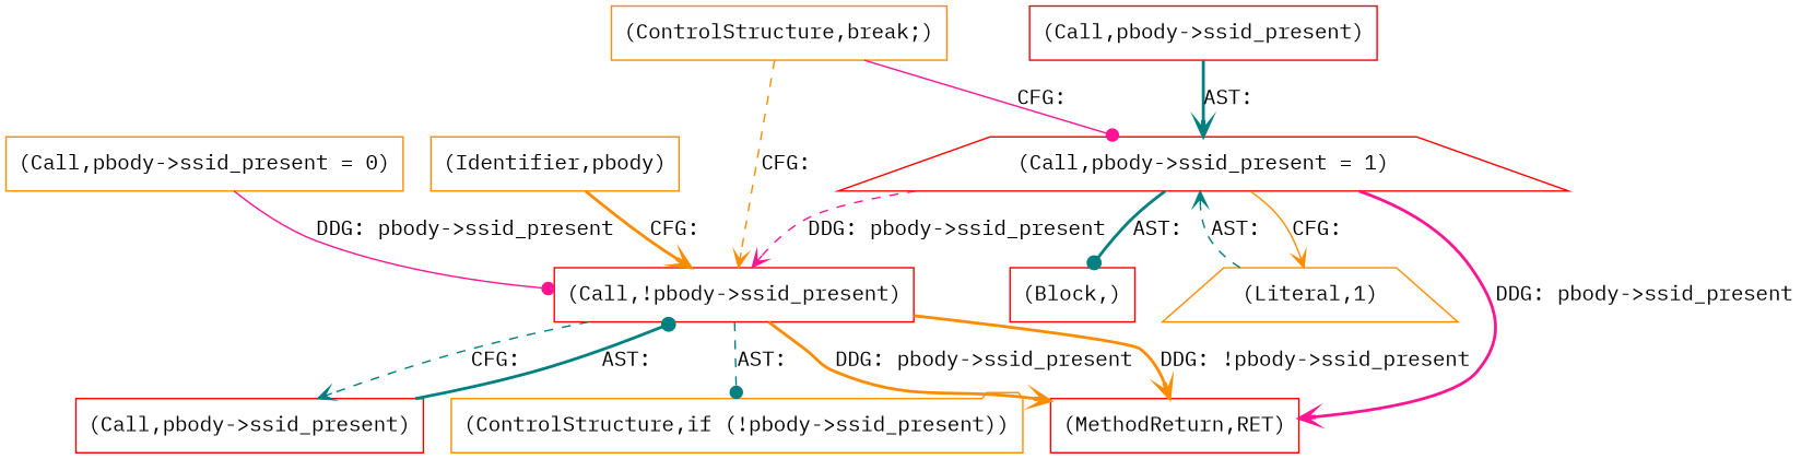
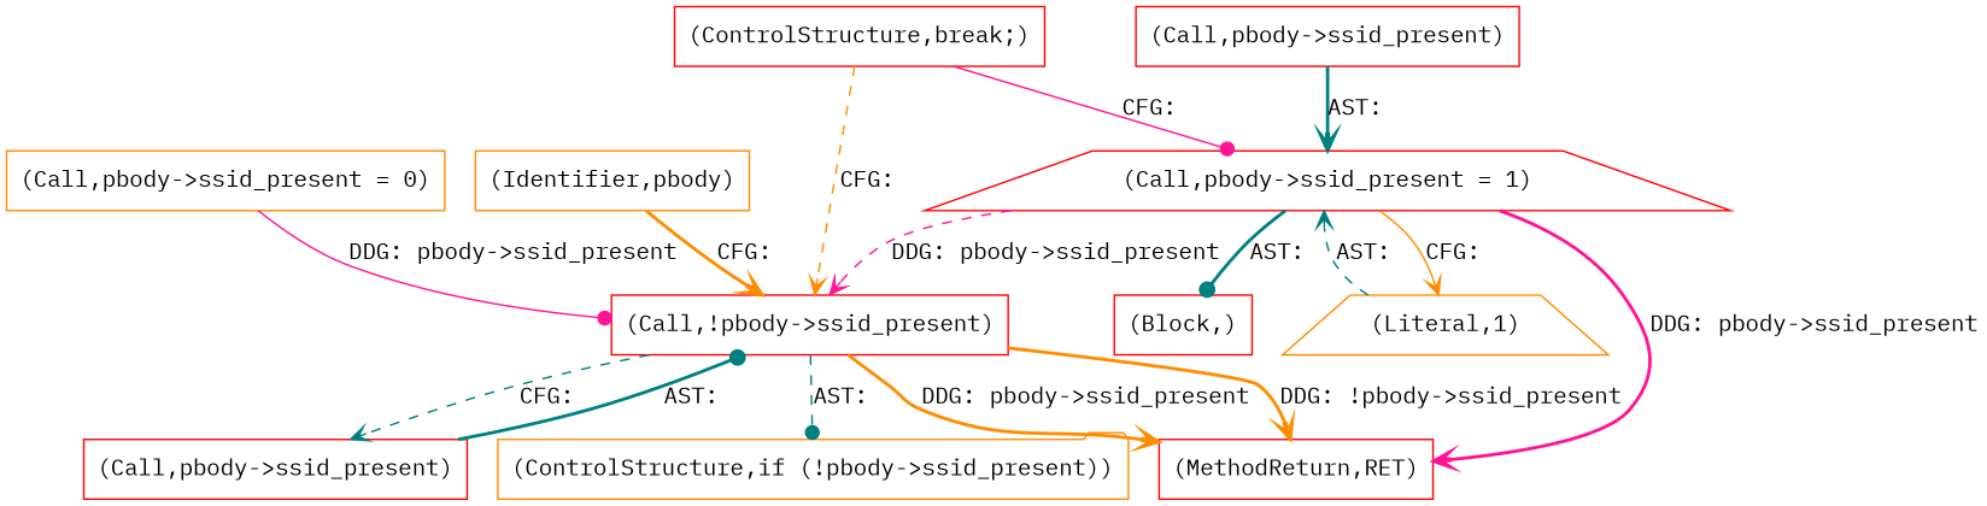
  digraph {
    fontname="IBM Plex Mono"
    node [color=red fontname="IBM Plex Mono" shape=box]
    edge [arrowhead=vee color=teal fontname="IBM Plex Mono" style=bold]
    n1 [label="(Call,pbody->ssid_present = 1)" shape=trapezium]
    n2 [label="(Call,!pbody->ssid_present)"]
    n3 [label="(MethodReturn,RET)"]
    n4 [color=darkorange label="(Literal,1)" shape=trapezium]
    n5 [label="(Block,)"]
    n6 [label="(Call,pbody->ssid_present)"]
    n7 [color=darkorange label="(ControlStructure,if (!pbody->ssid_present))" shape=folder]
    n8 [color=darkorange label="(Call,pbody->ssid_present = 0)"]
    n9 [color=darkorange label="(Identifier,pbody)"]
    n10 [label="(Call,pbody->ssid_present)"]
-   n11 [color=darkorange label="(ControlStructure,break;)"]
+   n11 [label="(ControlStructure,break;)"]
    n1 -> n2 [color=deeppink label="DDG: pbody->ssid_present" style=dashed]
    n1 -> n3 [color=deeppink label="DDG: pbody->ssid_present"]
    n1 -> n4 [color=darkorange label="CFG: " style=solid]
    n1 -> n5 [arrowhead=dot label="AST: "]
    n2 -> n3 [color=darkorange label="DDG: !pbody->ssid_present"]
    n2 -> n3 [color=darkorange label="DDG: pbody->ssid_present"]
    n2 -> n6 [label="CFG: " style=dashed]
    n2 -> n7 [arrowhead=dot label="AST: " style=dashed]
    n4 -> n1 [label="AST: " style=dashed]
    n6 -> n2 [arrowhead=dot label="AST: "]
    n8 -> n2 [arrowhead=dot color=deeppink label="DDG: pbody->ssid_present" style=solid]
    n9 -> n2 [color=darkorange label="CFG: "]
    n10 -> n1 [label="AST: "]
    n11 -> n1 [arrowhead=dot color=deeppink label="CFG: " style=solid]
    n11 -> n2 [color=darkorange label="CFG: " style=dashed]
  }
